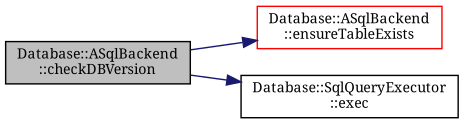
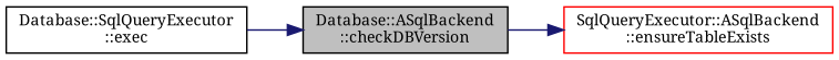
  digraph {
    fontname="Noto Serif"
    rankdir=LR
    node [color=black fillcolor=white fontname="Noto Serif" fontsize=10 shape=record style=filled]
    edge [color=midnightblue fontname="Noto Serif" fontsize=10 labelfontname=Helvetica labelfontsize=10 style=solid]
    n1 [fillcolor=grey75 fontcolor=black height=0.2 label="Database::ASqlBackend\l::checkDBVersion" width=0.4]
-   n2 [color=red height=0.2 label="Database::ASqlBackend\l::ensureTableExists" width=0.4]
+   n2 [color=red height=0.2 label="SqlQueryExecutor::ASqlBackend\l::ensureTableExists" width=0.4]
    n3 [height=0.2 label="Database::SqlQueryExecutor\l::exec" width=0.4]
    n1 -> n2
-   n1 -> n3
+   n3 -> n1
  }
